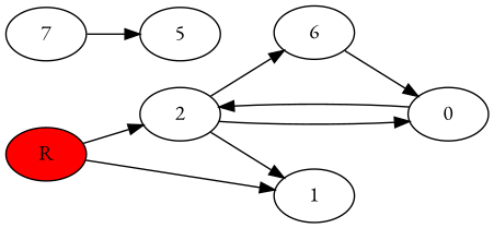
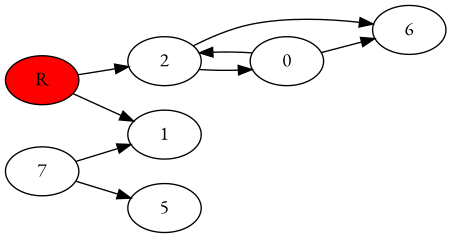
  digraph {
    fontname="EB Garamond"
    rankdir=LR
    node [fontname="EB Garamond"]
    edge [fontname="EB Garamond"]
    2
    6
    n3 [label=0]
    7
    1
    5
    R [fillcolor="#ff0000" style=filled]
    2 -> 6
    2 -> n3
    n3 -> 2
-   6 -> n3
-   2 -> 1
+   n3 -> 6
+   7 -> 1
    7 -> 5
    R -> 2
    R -> 1
  }
